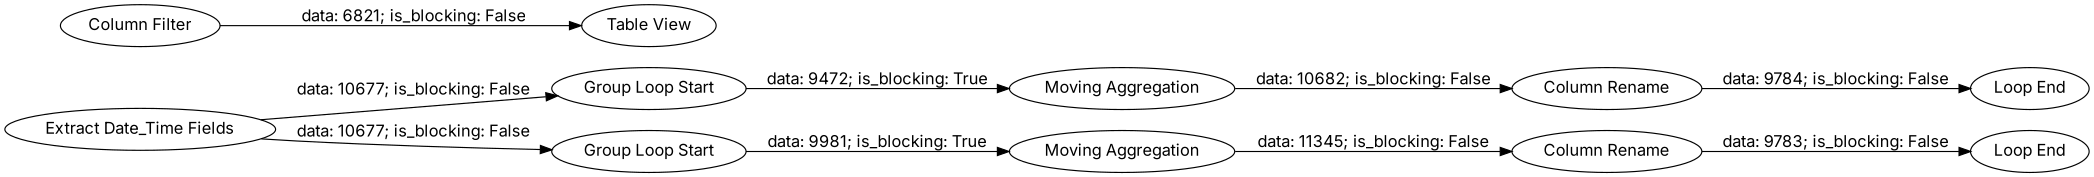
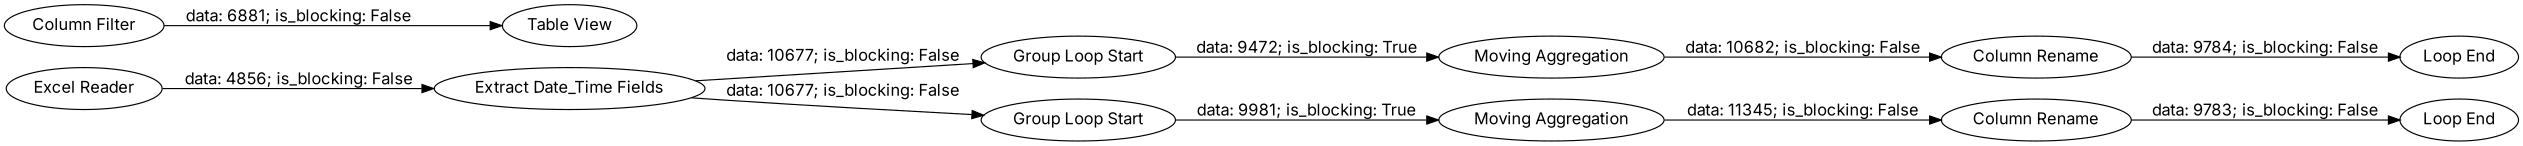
  digraph {
    fontname=Inter
    rankdir=LR
    node [fontname=Inter]
    edge [fontname=Inter]
    n1 [label="Column Rename"]
    n2 [label="Loop End"]
+   n3 [label="Excel Reader"]
    n4 [label="Extract Date_Time Fields"]
    n5 [label="Group Loop Start"]
    n6 [label="Group Loop Start"]
    n7 [label="Column Filter"]
    n8 [label="Table View"]
    n9 [label="Moving Aggregation"]
    n10 [label="Moving Aggregation"]
    n11 [label="Column Rename"]
    n12 [label="Loop End"]
    n1 -> n2 [label="data: 9784; is_blocking: False"]
+   n3 -> n4 [label="data: 4856; is_blocking: False"]
    n4 -> n5 [label="data: 10677; is_blocking: False"]
    n4 -> n6 [label="data: 10677; is_blocking: False"]
    n5 -> n9 [label="data: 9472; is_blocking: True"]
    n6 -> n10 [label="data: 9981; is_blocking: True"]
-   n7 -> n8 [label="data: 6821; is_blocking: False"]
+   n7 -> n8 [label="data: 6881; is_blocking: False"]
    n9 -> n1 [label="data: 10682; is_blocking: False"]
    n10 -> n11 [label="data: 11345; is_blocking: False"]
    n11 -> n12 [label="data: 9783; is_blocking: False"]
  }
